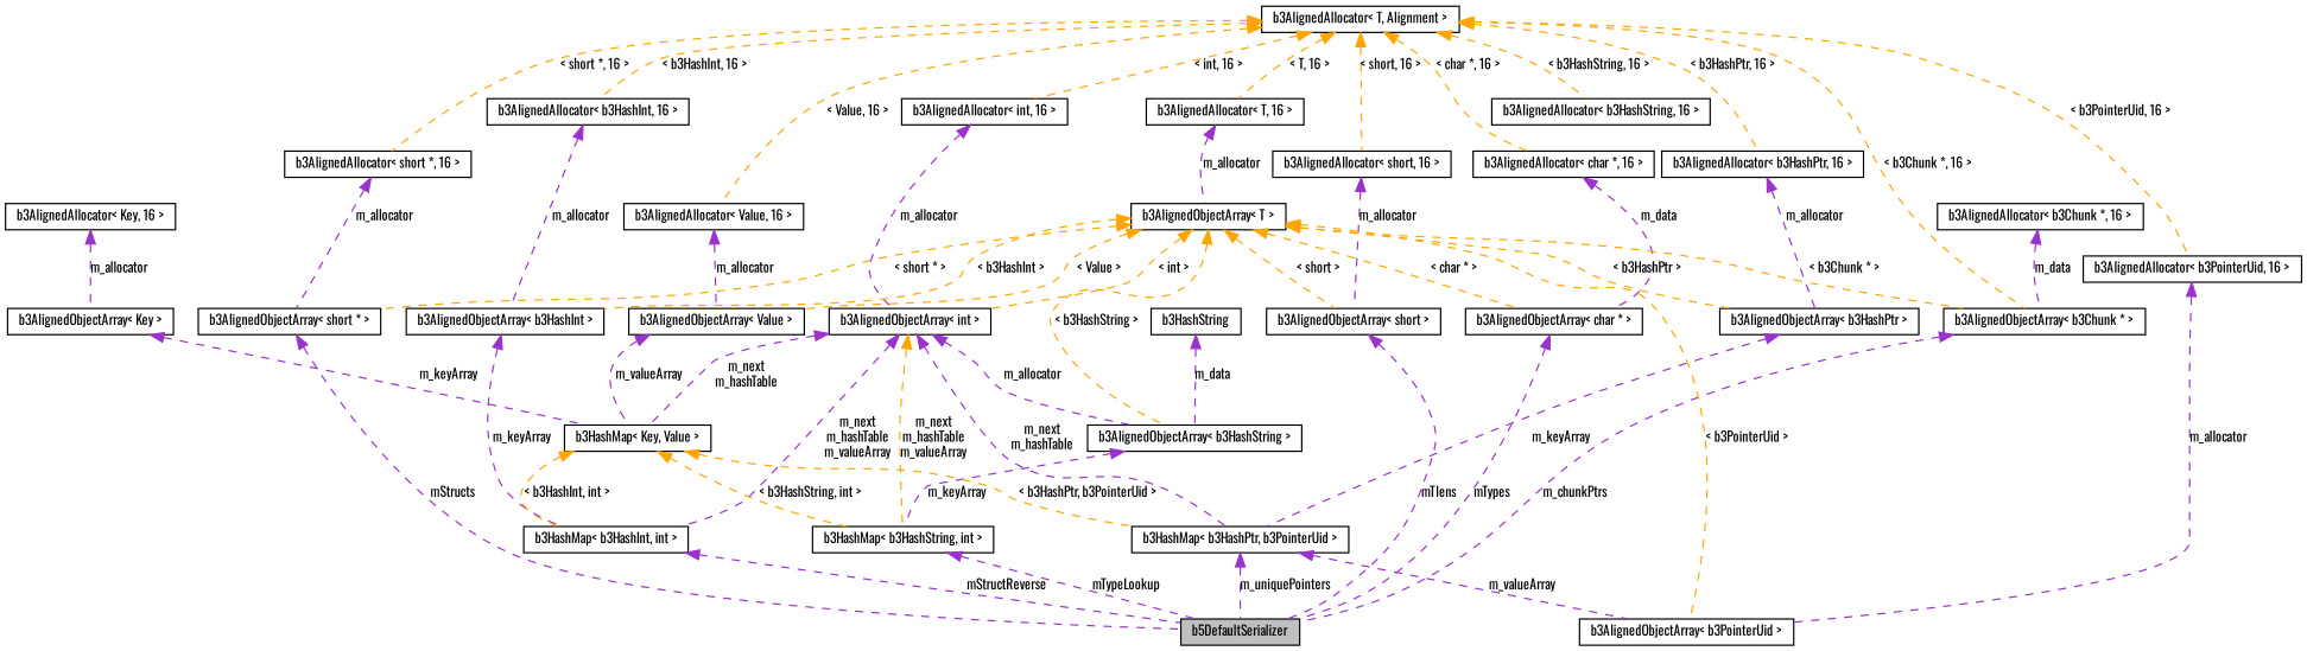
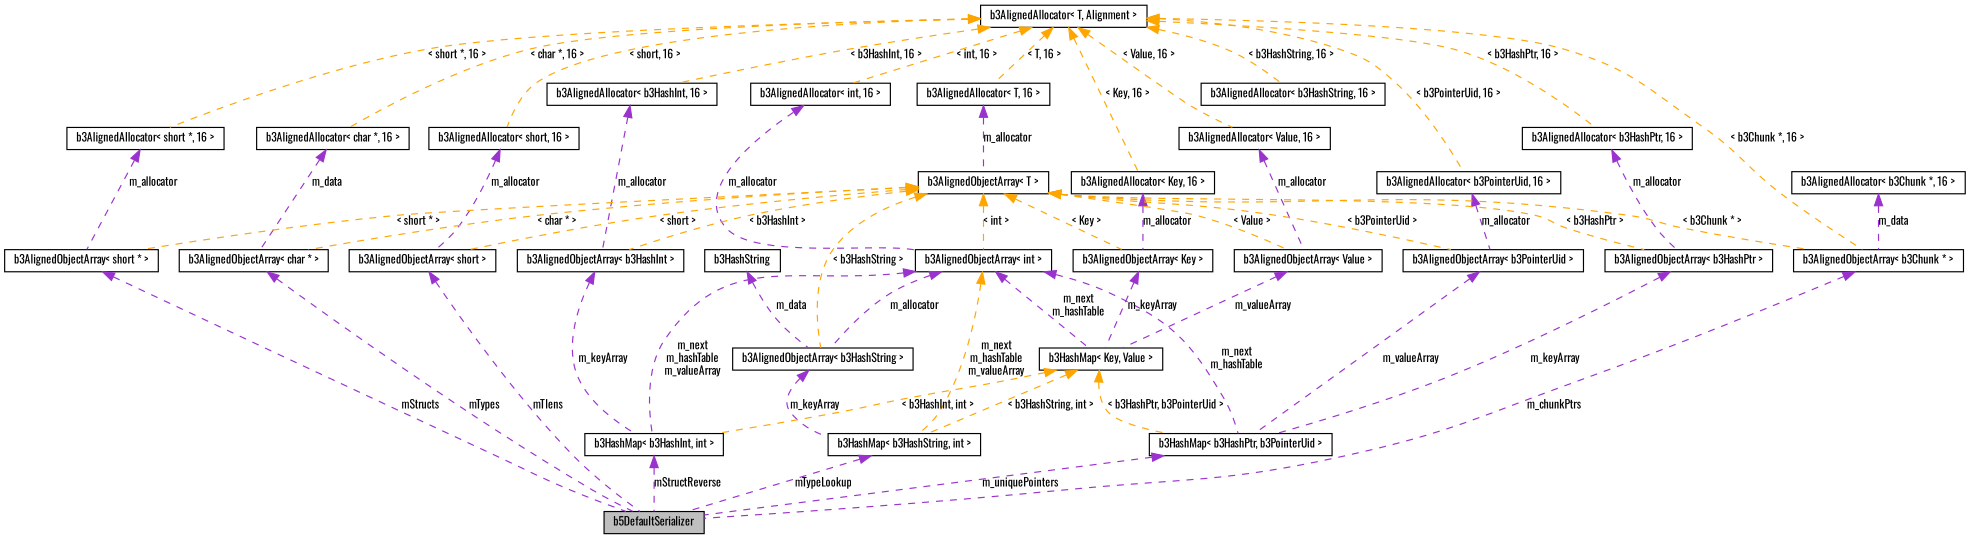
  digraph {
    fontname=Oswald
    rankdir=TB
    node [color=black fontname=Oswald fontsize=10 shape=record]
    edge [color=darkorchid3 dir=back fontname=Oswald fontsize=10 labelfontname=FreeSans labelfontsize=10 style=dashed]
    n1 [fillcolor=grey75 fontcolor=black height=0.2 label=b5DefaultSerializer style=filled width=0.4]
    n2 [height=0.2 label="b3AlignedObjectArray\< char * \>" width=0.4]
    n3 [height=0.2 label="b3AlignedAllocator\< char *, 16 \>" width=0.4]
    n4 [height=0.2 label="b3AlignedAllocator\< T, Alignment \>" width=0.4]
    n5 [height=0.2 label="b3AlignedAllocator\< T, 16 \>" width=0.4]
    n6 [height=0.2 label="b3AlignedAllocator\< short, 16 \>" width=0.4]
    n7 [height=0.2 label="b3AlignedAllocator\< short *, 16 \>" width=0.4]
    n8 [height=0.2 label="b3AlignedAllocator\< b3HashInt, 16 \>" width=0.4]
    n9 [height=0.2 label="b3AlignedAllocator\< int, 16 \>" width=0.4]
    n10 [height=0.2 label="b3AlignedAllocator\< Key, 16 \>" width=0.4]
    n11 [height=0.2 label="b3AlignedAllocator\< Value, 16 \>" width=0.4]
    n12 [height=0.2 label="b3AlignedAllocator\< b3HashString, 16 \>" width=0.4]
    n13 [height=0.2 label="b3AlignedAllocator\< b3PointerUid, 16 \>" width=0.4]
    n14 [height=0.2 label="b3AlignedAllocator\< b3HashPtr, 16 \>" width=0.4]
    n15 [height=0.2 label="b3AlignedObjectArray\< b3Chunk * \>" width=0.4]
    n16 [height=0.2 label="b3AlignedObjectArray\< T \>" width=0.4]
    n17 [height=0.2 label="b3AlignedObjectArray\< short \>" width=0.4]
    n18 [height=0.2 label="b3AlignedObjectArray\< short * \>" width=0.4]
    n19 [height=0.2 label="b3AlignedObjectArray\< b3HashInt \>" width=0.4]
    n20 [height=0.2 label="b3AlignedObjectArray\< int \>" width=0.4]
    n21 [height=0.2 label="b3AlignedObjectArray\< Key \>" width=0.4]
    n22 [height=0.2 label="b3AlignedObjectArray\< Value \>" width=0.4]
    n23 [height=0.2 label="b3AlignedAllocator\< b3Chunk *, 16 \>" width=0.4]
    n24 [height=0.2 label="b3AlignedObjectArray\< b3PointerUid \>" width=0.4]
    n25 [height=0.2 label="b3AlignedObjectArray\< b3HashPtr \>" width=0.4]
    n26 [height=0.2 label="b3AlignedObjectArray\< b3HashString \>" width=0.4]
    n27 [height=0.2 label="b3HashMap\< b3HashInt, int \>" width=0.4]
    n28 [height=0.2 label="b3HashMap\< Key, Value \>" width=0.4]
    n29 [height=0.2 label="b3HashMap\< b3HashString, int \>" width=0.4]
    n30 [height=0.2 label="b3HashMap\< b3HashPtr, b3PointerUid \>" width=0.4]
    n31 [height=0.2 label=b3HashString width=0.4]
    n2 -> n1 [label=mTypes]
    n3 -> n2 [label=m_data]
    n4 -> n3 [color=orange label="\< char *, 16 \>"]
    n4 -> n5 [color=orange label="\< T, 16 \>"]
    n4 -> n6 [color=orange label="\< short, 16 \>"]
    n4 -> n7 [color=orange label="\< short *, 16 \>"]
    n4 -> n8 [color=orange label="\< b3HashInt, 16 \>"]
    n4 -> n9 [color=orange label="\< int, 16 \>"]
+   n4 -> n10 [color=orange label="\< Key, 16 \>"]
    n4 -> n11 [color=orange label="\< Value, 16 \>"]
    n4 -> n12 [color=orange label="\< b3HashString, 16 \>"]
    n4 -> n13 [color=orange label="\< b3PointerUid, 16 \>"]
    n4 -> n14 [color=orange label="\< b3HashPtr, 16 \>"]
    n4 -> n15 [color=orange label="\< b3Chunk *, 16 \>"]
    n5 -> n16 [label=m_allocator]
    n6 -> n17 [label=m_allocator]
    n7 -> n18 [label=m_allocator]
    n8 -> n19 [label=m_allocator]
    n9 -> n20 [label=m_allocator]
    n10 -> n21 [label=m_allocator]
    n11 -> n22 [label=m_allocator]
    n13 -> n24 [label=m_allocator]
    n14 -> n25 [label=m_allocator]
    n15 -> n1 [label=m_chunkPtrs]
    n16 -> n2 [color=orange label="\< char * \>"]
    n16 -> n15 [color=orange label="\< b3Chunk * \>"]
    n16 -> n17 [color=orange label="\< short \>"]
    n16 -> n18 [color=orange label="\< short * \>"]
    n16 -> n19 [color=orange label="\< b3HashInt \>"]
    n16 -> n20 [color=orange label="\< int \>"]
+   n16 -> n21 [color=orange label="\< Key \>"]
    n16 -> n22 [color=orange label="\< Value \>"]
    n16 -> n24 [color=orange label="\< b3PointerUid \>"]
    n16 -> n25 [color=orange label="\< b3HashPtr \>"]
    n16 -> n26 [color=orange label="\< b3HashString \>"]
    n17 -> n1 [label=mTlens]
    n18 -> n1 [label=mStructs]
    n19 -> n27 [label=m_keyArray]
    n20 -> n26 [label=m_allocator]
    n20 -> n27 [label="m_next\nm_hashTable\nm_valueArray"]
    n20 -> n28 [label="m_next\nm_hashTable"]
    n20 -> n29 [color=orange label="m_next\nm_hashTable\nm_valueArray"]
    n20 -> n30 [label="m_next\nm_hashTable"]
    n21 -> n28 [label=m_keyArray]
    n22 -> n28 [label=m_valueArray]
    n23 -> n15 [label=m_data]
-   n30 -> n24 [label=m_valueArray]
+   n24 -> n30 [label=m_valueArray]
    n25 -> n30 [label=m_keyArray]
    n26 -> n29 [label=m_keyArray]
    n27 -> n1 [label=mStructReverse]
    n28 -> n27 [color=orange label="\< b3HashInt, int \>"]
    n28 -> n29 [color=orange label="\< b3HashString, int \>"]
    n28 -> n30 [color=orange label="\< b3HashPtr, b3PointerUid \>"]
    n29 -> n1 [label=mTypeLookup]
    n30 -> n1 [label=m_uniquePointers]
    n31 -> n26 [label=m_data]
  }
